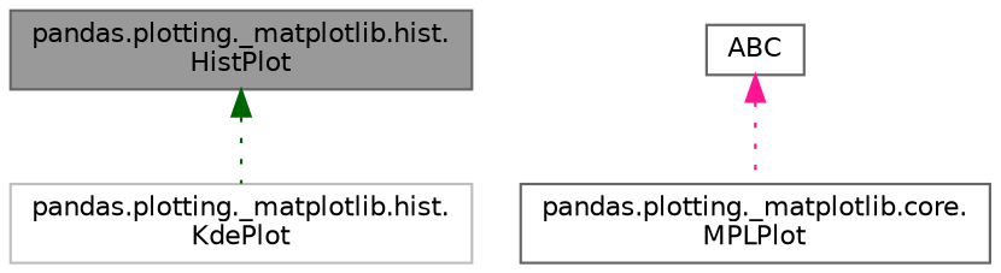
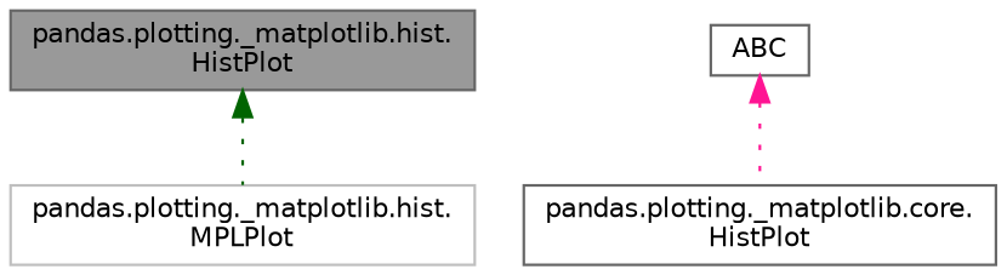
  digraph {
    node [color=gray40 fillcolor=white fontname=Helvetica fontsize=10 shape=box style=filled]
    edge [dir=back fontname=Helvetica fontsize=10 labelfontname=Helvetica labelfontsize=10 style=dotted]
    n1 [fillcolor=grey60 fontcolor=black height=0.2 label="pandas.plotting._matplotlib.hist.\lHistPlot" width=0.4]
-   n2 [color=grey75 height=0.2 label="pandas.plotting._matplotlib.hist.\lKdePlot" width=0.4]
-   n3 [height=0.2 label="pandas.plotting._matplotlib.core.\lMPLPlot" width=0.4]
+   n2 [color=grey75 height=0.2 label="pandas.plotting._matplotlib.hist.\lMPLPlot" width=0.4]
+   n3 [height=0.2 label="pandas.plotting._matplotlib.core.\lHistPlot" width=0.4]
    n4 [height=0.2 label=ABC width=0.4]
    n1 -> n2 [color=darkgreen]
    n4 -> n3 [color=deeppink]
  }
